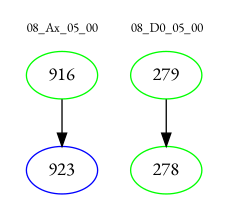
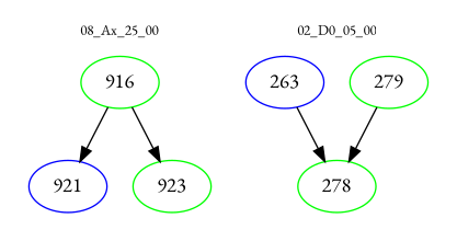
  digraph {
    fontname="EB Garamond"
    node [color=green fontname="EB Garamond"]
    edge [color=black fontname="EB Garamond"]
    n1 [label=916]
-   n3 [color=blue label=923]
+   n2 [color=blue label=921]
+   n3 [label=923]
    n4 [label=279]
+   n5 [color=blue label=263]
    n6 [label=278]
    subgraph cluster_1 {
      color=white
      fontsize=10
-     label="08_Ax_05_00"
+     label="08_Ax_25_00"
      n1
+     n2
      n3
    }
    subgraph cluster_2 {
      color=white
      fontsize=10
-     label="08_D0_05_00"
+     label="02_D0_05_00"
      n4
+     n5
      n6
    }
+   n1 -> n2
    n1 -> n3
    n4 -> n6
+   n5 -> n6
  }
